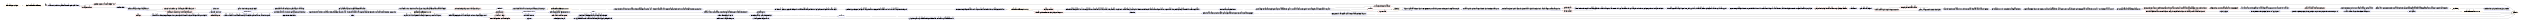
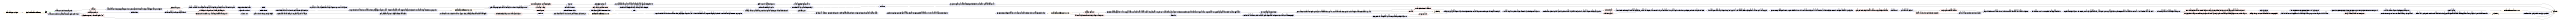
  digraph {
    rankdir=LR
    node [color=blue shape=box]
    "EleanorRank3Convo2 begins." [color=orange shape=""]
    n2 [color=orange label="Check boolean EleanorIndifference" shape=""]
+   n3 [label="Orada mısın? Seninle konuşmam gerek."]
    n4 [label="Orada mısın? Seninle bir şey hakkında konuşmam gerek. Ciddi bir konu."]
    n5 [color=red label="Buradayım."]
    n6 [color=red label="Gerçekten üzgünüm. Şu an müsait değilim. [Son.]"]
    n7 [color=red label="Buradayım. Devam et."]
    n8 [label="Sana Rusalka'nın zihnine girmeye çalıştığımı ve bunun yerine Kayıtsızlık ile temas kurduğumu anlattığımı hatırlıyorsun değil mi?"]
    "Chat ends." [color=orange shape=""]
    n10 [label="Teşekkür ederim."]
    n11 [color=red label="Elbette hatırlıyorum."]
    n12 [label="Binbaşı Rusalka'ya ne olduğunu anlayabildin mi?"]
    n13 [label="Tamam. O zamanlar bunun hakkında konuşmaya hazır değildim. Ama şimdi hazırım, tabii sen de istiyorsan."]
    n14 [color=red label="O kullanılıyordu. Kayıtsızlık onu bir kukla gibi kullanıyordu."]
    n15 [color=red label="Eminim içi boş bir şekilde... şey... Warframe gibi etrafta dolaştırılıyordu...?"]
    n16 [label="Eğer eminsen neden olmasın."]
    n17 [label="\"Kayıtsızlık\". İsmi bu mu?"]
    n18 [label="İçi boştu, evet."]
    n19 [label="Eminim."]
    n20 [label="Teşekkür ederim."]
    n21 [label="Ama onu kontrol eden şey senin gibi değildi."]
    n22 [label="Bu yaratık, bu varlık, nihayetinde karşı karşıya olduğumuz şey o. Bunu artık biliyorum."]
    n23 [label="İsmini bilmek sanki biraz olsun kontrolü geri kazanmışım gibi hissettiriyor."]
    n24 [label="İçinde insana dair olan herhangi bir şey sanki alaycı bir tavra sahipti."]
    n25 [label="Lütfen bana gerçeği söyle. Ona karşı herhangi bir umudumuz olduğuna inanıyor musun?"]
    n26 [label="O şeye zihnimle de olsa dokundum. Rusalka'nın zihnini yoklayacağımı sanıyordum, ama… zihninin dış katmanları ıslak, süngerimsi alçıpan gibi çöküverdi ve sonrasında boşluğa düşmüştüm. Çırpınıyordum."]
    n27 [label="En az parçalarına ayrılmış bir mağaza mankeni kadar insandı."]
    n28 [color=red label="Şu anda mı? ... Hayır."]
    n29 [color=red label="Dürüst olmak gerekirse... çok da emin değilim."]
    n30 [color=red label="Evet inanıyorum."]
    n31 [color=orange label="Boolean EleanorIndifference is now true." shape=""]
    n32 [label="Onunla temas kurdum. Zihnimle de olsa bunu yaptım. Zihnini yoklamaya çalıştım ama Rusalka orada değildi."]
    n33 [label="En azından dürüstsün."]
    n34 [label="Anlıyorum."]
    n35 [label="Nedenini bilmesem de olur."]
    n36 [color=red label="Ne demek istediğini biliyorum. Biz buna Kayıtsızlık diyoruz."]
    n37 [color=red label="Peki o zaman. Umutlarımız sönsün."]
    n38 [label="Bilmediğimiz çok şey var."]
    n39 [label="Bekle, inancını paylaşma. Hissetmeme izin ver."]
    n40 [label="Teşekkürler."]
    n41 [label="Yine de ben saf inatçılığımdan dolayı savaşmaya devam edeceğim."]
    n42 [label="Bu yıl yaşananlardan sonra bir daha nasıl aklı başında planlar yapmayı bekleyebiliriz ki?"]
    n43 [label="Lütfen."]
    n44 [label="İsmini bilmek sanki biraz olsun kontrolü geri kazanmışım gibi hissettiriyor."]
    n45 [label="Nefret. Öfke. Herhangi bir şey ile."]
    n46 [label="Belki de umut bir hayaldir. Bilmiyorum."]
    n47 [label="Rusalka'ya uzandım ve parmaklarım yüzüne dokunduğu anda içinden geçti. Maskesi aniden düşüverdi."]
    n48 [color=orange label="Boolean EleanorIndifference is now true." shape=""]
    n49 [label="Pes etmekten daha iyi. Uysal teslimiyetten de iyi."]
    n50 [label="Şu anda gerçekten ihtiyacım olan bu."]
    n51 [label="Ardındaki şey ise…"]
    n52 [label="O şeye zihnimle de olsa dokundum. Rusalka'nın zihnini yoklayacağımı sanıyordum, ama… zihninin dış katmanları ıslak, süngerimsi alçıpan gibi çöküverdi ve sonrasında boşluğa düşmüştüm. Çırpınıyordum."]
    n53 [label="Ben hazırım."]
    n54 [label="Ah, öyle işte. Anlarsın ya. Karanlıkta tökezleyerek ilerlesek bile, en azından bu yolda arkadaşlarımız var."]
    n55 [label="Bir kelime var. \"Calenture.\" Denizcileri etkileyen bir tür delilik. Etraflarındaki yeşil denizin su değil, yeşil çimen olduğuna ikna olmalarını sağlar."]
    n56 [label="Gemiden inip gördüğü güzel yeşil çayırlara atlayıp koşmak ister. Eğer gemideki arkadaşları onu durdurursa onlarla kavga etmesine sebep olur."]
    n57 [label="Ben çimene inmeyi bekleyerek atladım. Ve bir saniye sonrasında ise kendimi dondurucu karanlığın içinde buldum."]
    n58 [color=orange label="Boolean EleanorIndifference2 is now true." shape=""]
    n59 [color=red label="Bu konuda böyle konuşmanın senin için iyi olduğunu sanmıyorum."]
    n60 [color=red label="Buradayım. Devam et."]
    n61 [label="Lanet olsun."]
    n62 [label="Kelimelerle anlatılamayacak bir his vardır. Dünyaya bakarsın ve aslında binalar, arabalar, insanlar, işler, çalışmalar, rutin gibi tüm bu sıradanlıkların yalnızca dipsiz bir dehşetin üzerindeki ince bir kabuktan ibaret olduğunu anlarsın, ve eğer insanlar bunu gerçek kapsamıyla fark etselerdi durmaksızın çığlık atardı."]
    n63 [label="Kendimi buna hazırlamıştım, şimdi ne olacak? Şeytan'ı çağırmaktan korktuğumuz için ondan hiç mi bahsetmeyeceğiz?"]
    n64 [label="İşte o ince kabuğu aşıp içine düştüm."]
    n65 [label="Eğer gecenin bir vakti çığlıklar duyarsan nereye bakman gerektiğini biliyorsun."]
    n66 [label="İçerisi sadece boşluktan ibaret değildi. Öyle olsaydı buna katlanabilirdim. Ama bu, sonsuza kadar devam eden soğuk bir boşluk da değildi. Orada benden başka bir şey vardı."]
    n67 [color=red label="Bir göz mü vardı?"]
    n68 [color=red label="Duvarın içinde sıkışmış bir adam mı?"]
    n69 [color=red label="Ne vardı?"]
    n70 [label="Bilmiyorum. Ama orada olduğumu biliyordu. Beni FARK ETMİŞTİ. Koca bir filin gözünün önünden geçen bir sineği fark etmesi gibi."]
    n71 [color=orange label="+5 Chemistry" shape=""]
    n72 [label="\"Bu kadar büyük bir şey benim varlığımı bilmemeli\" diye düşündüğümü hatırlıyorum."]
    n73 [label="Kendime karşı öylesine büyük bir kayıtsızlık, öylesine devasa bir ilgisizlik hissediyordum ki, oracıkta varlığımı sonlandırmak istiyordum."]
    n74 [color=red label="Öyle bir etkisi var."]
    n75 [color=red label="Peki sen ne yaptın?"]
    n76 [label="Sanırım benden nefret etseydi bununla başa çıkabilirdim. O zaman biraz değerim, biraz önemim olurdu. Ama beni anlamsız bir şey olarak gördü ve ben de onun gördüğünü gördüm. Bir noktaydım. Bir hiçtim."]
    n77 [label="O fırtınada bugüne kadar sahip olduğum her şey, her duygu dolu an, her kahkaha, Eleanor Nightingale'e ait olan her şey bir anda uçup gitti."]
    n78 [label="Işığımın sönmeye başladığını hissettim, ve yemin edebilirim ki onun bu durumdan tatmin olduğunu az da olsa hissettim. Sanki beni ezdiği için memnundu. Tırnağının altındaki bir pire gibiydim."]
    n79 [color=red label="Ama geri döndün, değil mi? Hala buradasın. O şeyin yanıldığını kanıtladın."]
    n80 [label="Kanıtladım mı?"]
    n81 [label="Ama o hâlâ orada, değil mi?"]
    n82 [color=red label="Evet öyle. Ama sen de hâlâ buradasın."]
-   n83 [color=red label="Yıldızlar, onlarla büyük ve soğuk olduğu için sönmezler."]
+   n83 [color=red label="Yıldızlar, uzay büyük ve soğuk olduğu için sönmezler."]
    n84 [label="Kayıtsızlık eninde sonunda kazanır dostum, birbirimize ne kadar klişe laflar atarsak atalım bu değişmez."]
    n85 [label="Ama er ya da geç sönerler. Evrenin ölümü böyledir."]
    n86 [label="Deli olmamanın sorunu bu. Düşüncelerin berraklığıyla lanetlenirsin."]
    n87 [label="Neyden bahsettiğimi biliyorsun. Bir serçenin yumurtası gibi parçalanabilirdin, ya da beynini uyuşturucuyla yakıp hiçbir şey hissetmeyene kadar kızartabilirdin. Tüm bunlar… bunu bilmekten daha az acı verirdi."]
    n88 [label="Bu konuşmaya hâlâ nasıl katlanabildiğini anlamıyorum."]
    n89 [color=red label="Entropi gerçek. Bunu anlıyorum. Belki de Büyük Kayıtsızlık bununla aynı şeydir. Ama sonunda kazanıp kazanmayacağını ne sen, ne de ben biliyoruz."]
    n90 [color=red label="Dürüst olmak gerekirse kararını vermeni bekliyorum. Kolay yolu seçip delirmek mi istiyorsun? Yoksa kalıp onunla savaşmak mı istiyorsun?"]
    n91 [color=red label="Bildiğim tek şey, onun ŞİMDİ kazanmasına izin vermeyeceğimdir."]
    n92 [label="NASIL SAVAŞAYIM"]
    n93 [label="Yani varoluşsal umutsuzluk çığlıklarımı bir savaş taktiği olarak mı görüyorsun? Bu tam Arthur'luk bir davranış."]
    n94 [label="SEN VE ARTHUR'UN TEK ANLADIĞI ŞEY BU MU? SAVAŞMAK MI?"]
    n95 [color=red label="İnan ya da inanma, aslında seni önemsiyorum."]
    n96 [label="VAROLUŞUN ALTINDAKİ ANLAMSIZLIĞA CEVABIN \"ONA YUMRUK ATMANIN BİR YOLUNU BULMAK\" MI?"]
    n97 [label="Ben de seni önemsiyorum dostum. Biz takım arkadaşıyız. Çok şey atlattık."]
    n98 [label="Ortak bir noktamız olduğunu düşündüğüme inanamıyorum."]
    n99 [label="Eleanor adlı bu güzel geminin eninde sonunda kanlı denizlerde veya gece karanlığındaki bataklıkta batabileceği hakkında seni uyarsaydım bu gemide olmak istemezdin."]
    n100 [label="Ben bir aptalım."]
    n101 [color=orange label="+20 Chemistry" shape=""]
    n102 [color=orange label="Boolean EleanorNoDate is now true." shape=""]
    n103 [label="Teşekkür ederim. Artık gitmelisin. Ben iyiyim. Gerçekten."]
    "EleanorRank3Convo2 begins." -> n2
+   n2 -> n3 [color=green label=true]
    n2 -> n4 [color=brown label=false]
+   n3 -> n5
+   n3 -> n6
    n4 -> n6
    n4 -> n7
    n5 -> n8
    n6 -> "Chat ends."
    n7 -> n10
    n8 -> n11
    n10 -> n12
    n11 -> n13
    n12 -> n14
    n12 -> n15
    n13 -> n16
    n14 -> n17
    n15 -> n18
    n16 -> n19
    n17 -> n20
    n18 -> n21
    n19 -> n22
    n20 -> n23
    n21 -> n24
    n22 -> n25
    n23 -> n26
    n24 -> n27
    n25 -> n28
    n25 -> n29
    n25 -> n30
    n26 -> n31
    n27 -> n32
    n28 -> n33
    n29 -> n34
    n30 -> n35
    n31 -> n25
    n32 -> n36
    n33 -> n37
    n34 -> n38
    n35 -> n39
    n36 -> n40
    n37 -> n41
    n38 -> n42
    n39 -> n43
    n40 -> n44
    n41 -> n45
    n42 -> n46
    n43 -> n47
    n44 -> n48
    n45 -> n49
    n46 -> n50
    n47 -> n51
    n48 -> n52
    n49 -> n53
    n50 -> n54
    n51 -> n55
    n52 -> n55
    n53 -> "Chat ends."
    n54 -> "Chat ends."
    n55 -> n56
    n56 -> n57
    n57 -> n58
    n58 -> n59
    n58 -> n60
    n59 -> n61
    n60 -> n62
    n61 -> n63
    n62 -> n64
    n63 -> n65
    n64 -> n66
    n65 -> "Chat ends."
    n66 -> n67
    n66 -> n68
    n66 -> n69
    n67 -> n70
    n68 -> n70
    n69 -> n71
    n70 -> n72
    n71 -> n70
    n72 -> n73
    n73 -> n74
    n73 -> n75
    n74 -> n76
    n75 -> n76
    n76 -> n77
    n77 -> n78
    n78 -> n79
    n79 -> n80
    n80 -> n81
    n81 -> n82
    n81 -> n83
    n82 -> n84
    n83 -> n85
    n84 -> n86
    n85 -> n84
    n86 -> n87
    n87 -> n88
    n88 -> n89
    n88 -> n90
    n89 -> n91
    n90 -> n92
    n91 -> n93
    n92 -> n94
    n93 -> n95
    n94 -> n96
    n95 -> n97
    n96 -> n98
    n97 -> n99
    n98 -> n100
    n99 -> n101
    n100 -> n102
    n101 -> n103
    n102 -> "Chat ends."
    n103 -> "Chat ends."
  }
